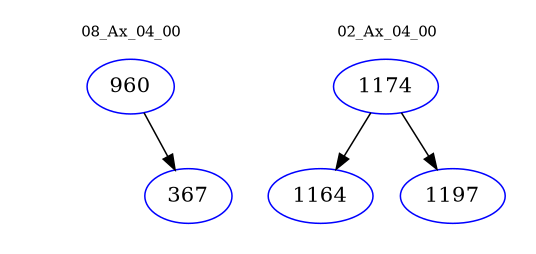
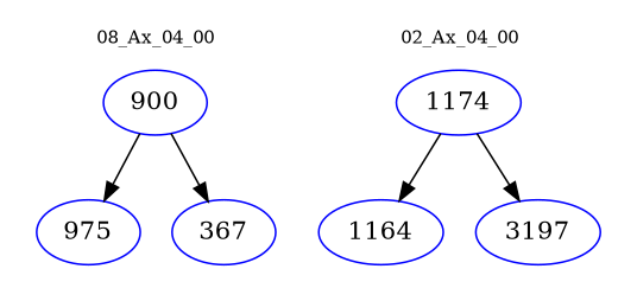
  digraph {
    node [color=blue]
    edge [color=black]
-   n1 [label=960]
+   n1 [label=900]
+   n2 [label=975]
    n3 [label=367]
    n4 [label=1174]
    n5 [label=1164]
-   n6 [label=1197]
+   n6 [label=3197]
    subgraph cluster_1 {
      color=white
      fontsize=10
      label="08_Ax_04_00"
      n1
+     n2
      n3
    }
    subgraph cluster_2 {
      color=white
      fontsize=10
      label="02_Ax_04_00"
      n4
      n5
      n6
    }
+   n1 -> n2
    n1 -> n3
    n4 -> n5
    n4 -> n6
  }
